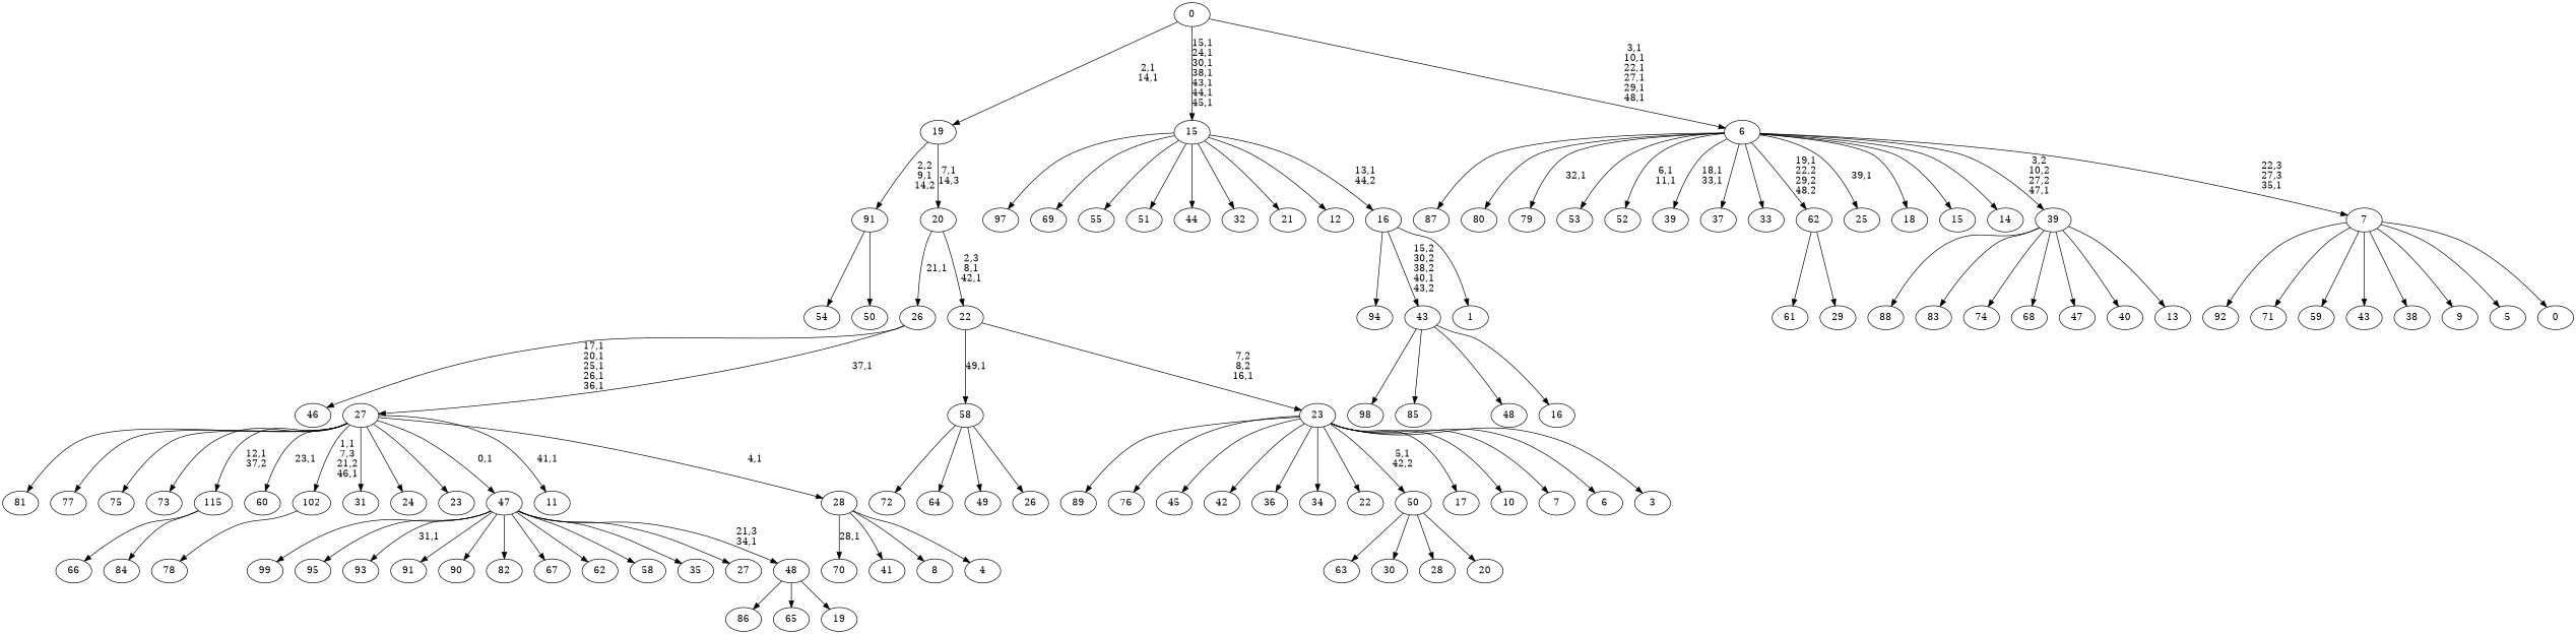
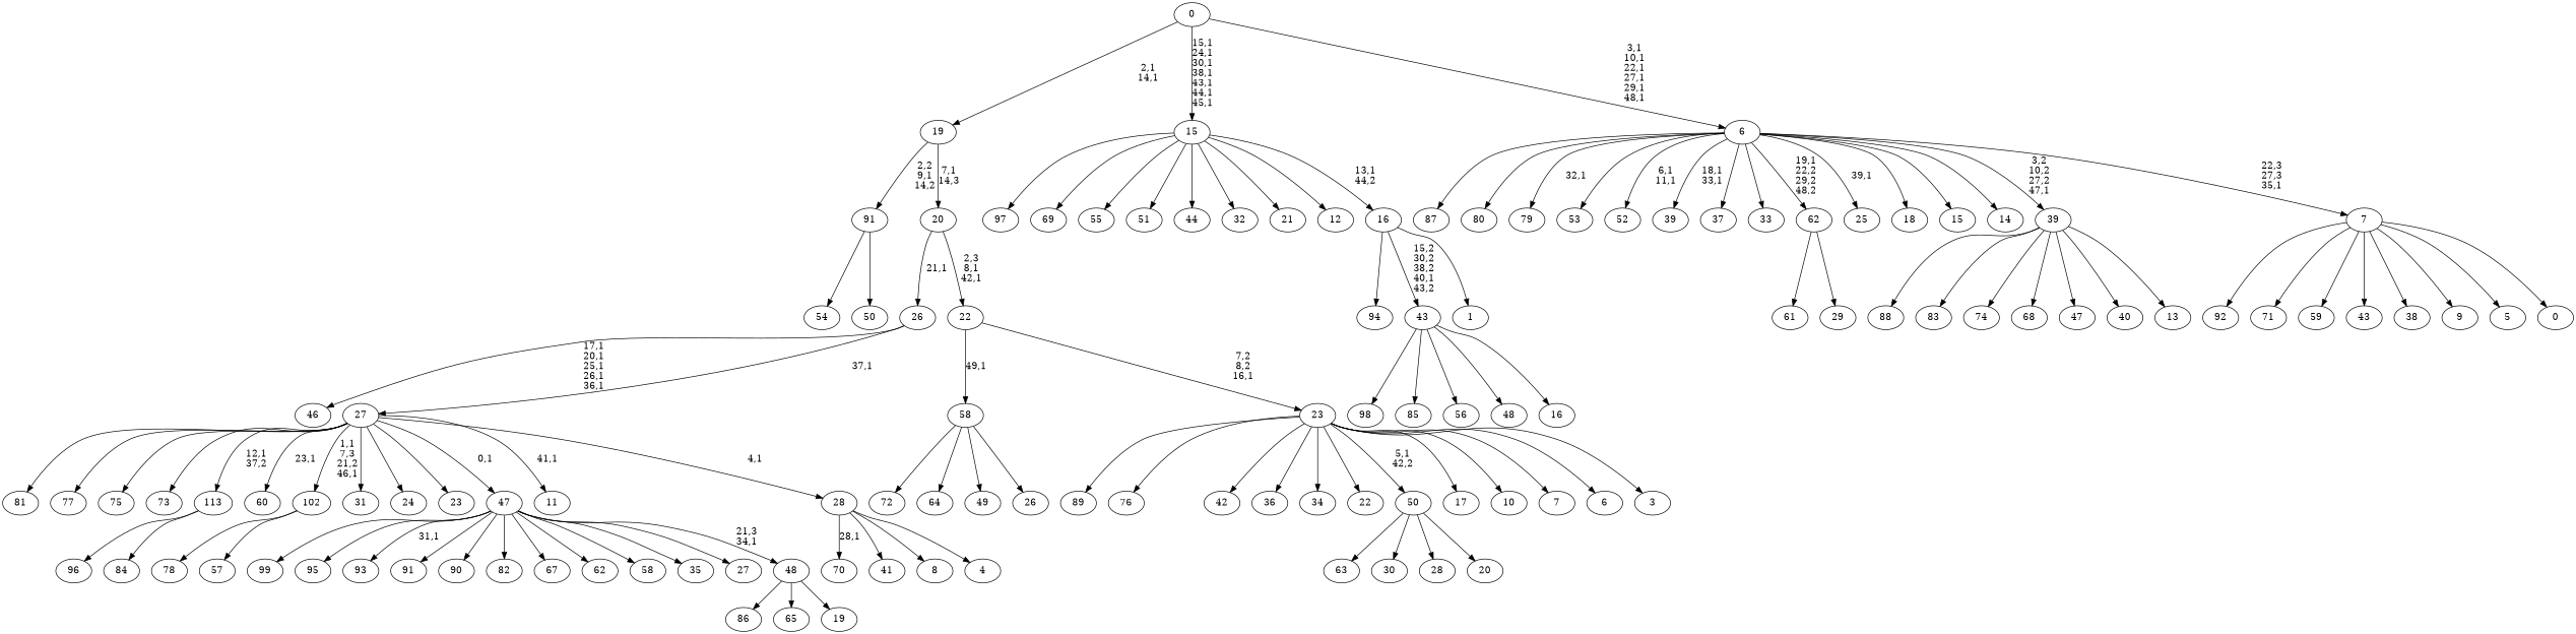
  digraph {
    n1 [label=99]
    n2 [label=98]
    n3 [label=97]
-   n4 [label=66]
+   n4 [label=96]
    n5 [label=95]
    n6 [label=94]
    n7 [label=93]
    n8 [label=92]
    n9 [label=91]
    n10 [label=90]
    n11 [label=89]
    n12 [label=88]
    n13 [label=87]
    n14 [label=86]
    n15 [label=85]
    n16 [label=84]
    n17 [label=83]
    n18 [label=82]
    n19 [label=81]
    n20 [label=80]
    n21 [label=79]
    n22 [label=78]
    n23 [label=77]
    n24 [label=76]
    n25 [label=75]
    n26 [label=74]
    n27 [label=73]
    n28 [label=72]
    n29 [label=71]
    n30 [label=70]
    n31 [label=69]
    n32 [label=68]
    n33 [label=67]
-   113 [label=115]
+   113
    n35 [label=65]
    n36 [label=64]
    n37 [label=63]
    n38 [label=62]
    n39 [label=61]
    n40 [label=60]
    n41 [label=59]
    n42 [label=58]
+   n43 [label=57]
    102
+   n45 [label=56]
    n46 [label=55]
    n47 [label=54]
    n48 [label=53]
    n49 [label=52]
    n50 [label=51]
    n51 [label=50]
    91
    n53 [label=49]
    n54 [label=48]
    n55 [label=47]
    n56 [label=46]
-   n57 [label=45]
    n58 [label=44]
    n59 [label=43]
    n60 [label=42]
    n61 [label=41]
    n62 [label=40]
    n63 [label=39]
    n64 [label=38]
    n65 [label=37]
    n66 [label=36]
    n67 [label=35]
    n68 [label=34]
    n69 [label=33]
    n70 [label=32]
    n71 [label=31]
    n72 [label=30]
    n73 [label=29]
    62
    n75 [label=28]
    n76 [label=27]
    n77 [label=26]
    58
    n79 [label=25]
    n80 [label=24]
    n81 [label=23]
    n82 [label=22]
    n83 [label=21]
    n84 [label=20]
    50
    n86 [label=19]
    48
    47
    n89 [label=18]
    n90 [label=17]
    n91 [label=16]
    43
    n93 [label=15]
    n94 [label=14]
    n95 [label=13]
    39
    n97 [label=12]
    n98 [label=11]
    n99 [label=10]
    n100 [label=9]
    n101 [label=8]
    n102 [label=7]
    n103 [label=6]
    n104 [label=5]
    n105 [label=4]
    28
    27
    26
    n109 [label=3]
    23
    22
    20
    19
    n114 [label=1]
    16
    15
    n117 [label=0]
    7
    6
    0
    113 -> n4
    113 -> n16
    102 -> n22
+   102 -> n43
    91 -> n47
    91 -> n51
    62 -> n39
    62 -> n73
    58 -> n28
    58 -> n36
    58 -> n53
    58 -> n77
    50 -> n37
    50 -> n72
    50 -> n75
    50 -> n84
    48 -> n14
    48 -> n35
    48 -> n86
    47 -> n1
    47 -> n5
    47 -> n7 [label="31,1"]
    47 -> n9
    47 -> n10
    47 -> n18
    47 -> n33
    47 -> n38
    47 -> n42
    47 -> n67
    47 -> n76
    47 -> 48 [label="21,3\n34,1"]
    43 -> n2
    43 -> n15
+   43 -> n45
    43 -> n54
    43 -> n91
    39 -> n12
    39 -> n17
    39 -> n26
    39 -> n32
    39 -> n55
    39 -> n62
    39 -> n95
    28 -> n30 [label="28,1"]
    28 -> n61
    28 -> n101
    28 -> n105
    27 -> n19
    27 -> n23
    27 -> n25
    27 -> n27
    27 -> 113 [label="12,1\n37,2"]
    27 -> n40 [label="23,1"]
    27 -> 102 [label="1,1\n7,3\n21,2\n46,1"]
    27 -> n71
    27 -> n80
    27 -> n81
    27 -> 47 [label="0,1"]
    27 -> n98 [label="41,1"]
    27 -> 28 [label="4,1"]
    26 -> n56 [label="17,1\n20,1\n25,1\n26,1\n36,1"]
    26 -> 27 [label="37,1"]
    23 -> n11
    23 -> n24
-   23 -> n57
    23 -> n60
    23 -> n66
    23 -> n68
    23 -> n82
    23 -> 50 [label="5,1\n42,2"]
    23 -> n90
    23 -> n99
    23 -> n102
    23 -> n103
    23 -> n109
    22 -> 58 [label="49,1"]
    22 -> 23 [label="7,2\n8,2\n16,1"]
    20 -> 26 [label="21,1"]
    20 -> 22 [label="2,3\n8,1\n42,1"]
    19 -> 91 [label="2,2\n9,1\n14,2"]
    19 -> 20 [label="7,1\n14,3"]
    16 -> n6
    16 -> 43 [label="15,2\n30,2\n38,2\n40,1\n43,2"]
    16 -> n114
    15 -> n3
    15 -> n31
    15 -> n46
    15 -> n50
    15 -> n58
    15 -> n70
    15 -> n83
    15 -> n97
    15 -> 16 [label="13,1\n44,2"]
    7 -> n8
    7 -> n29
    7 -> n41
    7 -> n59
    7 -> n64
    7 -> n100
    7 -> n104
    7 -> n117
    6 -> n13
    6 -> n20
    6 -> n21 [label="32,1"]
    6 -> n48
    6 -> n49 [label="6,1\n11,1"]
    6 -> n63 [label="18,1\n33,1"]
    6 -> n65
    6 -> n69
    6 -> 62 [label="19,1\n22,2\n29,2\n48,2"]
    6 -> n79 [label="39,1"]
    6 -> n89
    6 -> n93
    6 -> n94
    6 -> 39 [label="3,2\n10,2\n27,2\n47,1"]
    6 -> 7 [label="22,3\n27,3\n35,1"]
    0 -> 19 [label="2,1\n14,1"]
    0 -> 15 [label="15,1\n24,1\n30,1\n38,1\n43,1\n44,1\n45,1"]
    0 -> 6 [label="3,1\n10,1\n22,1\n27,1\n29,1\n48,1"]
  }
